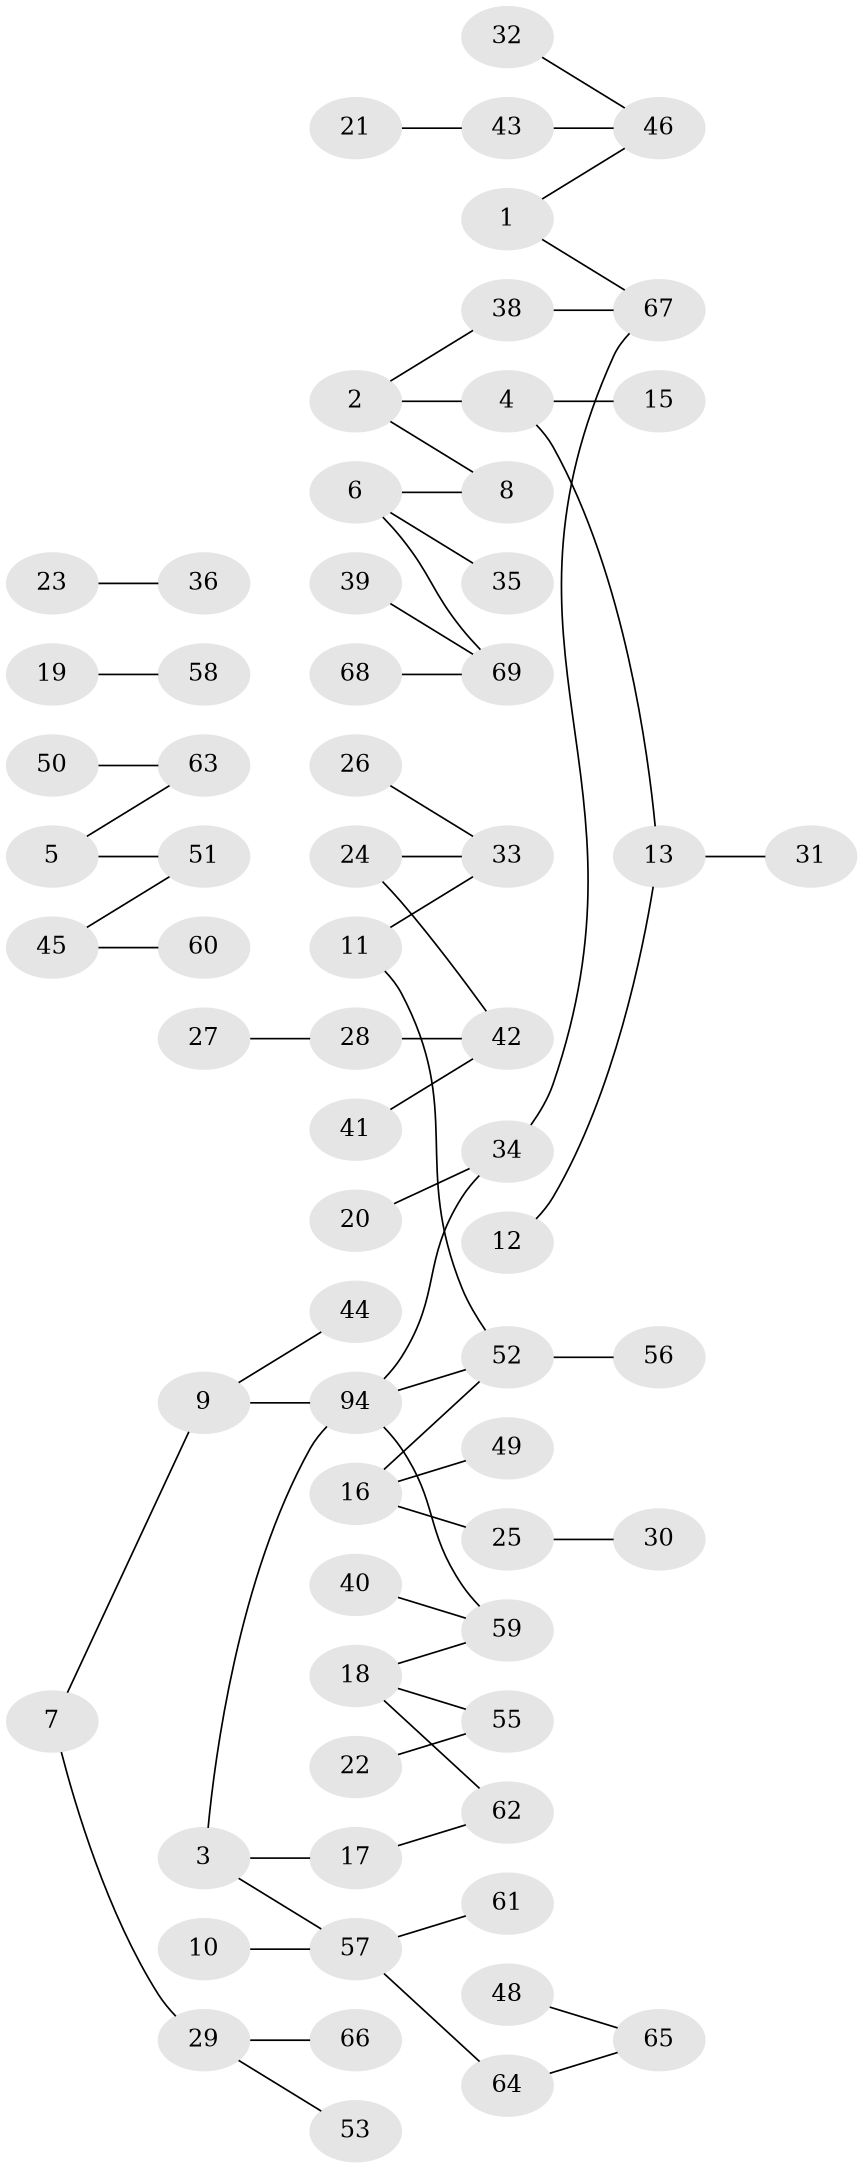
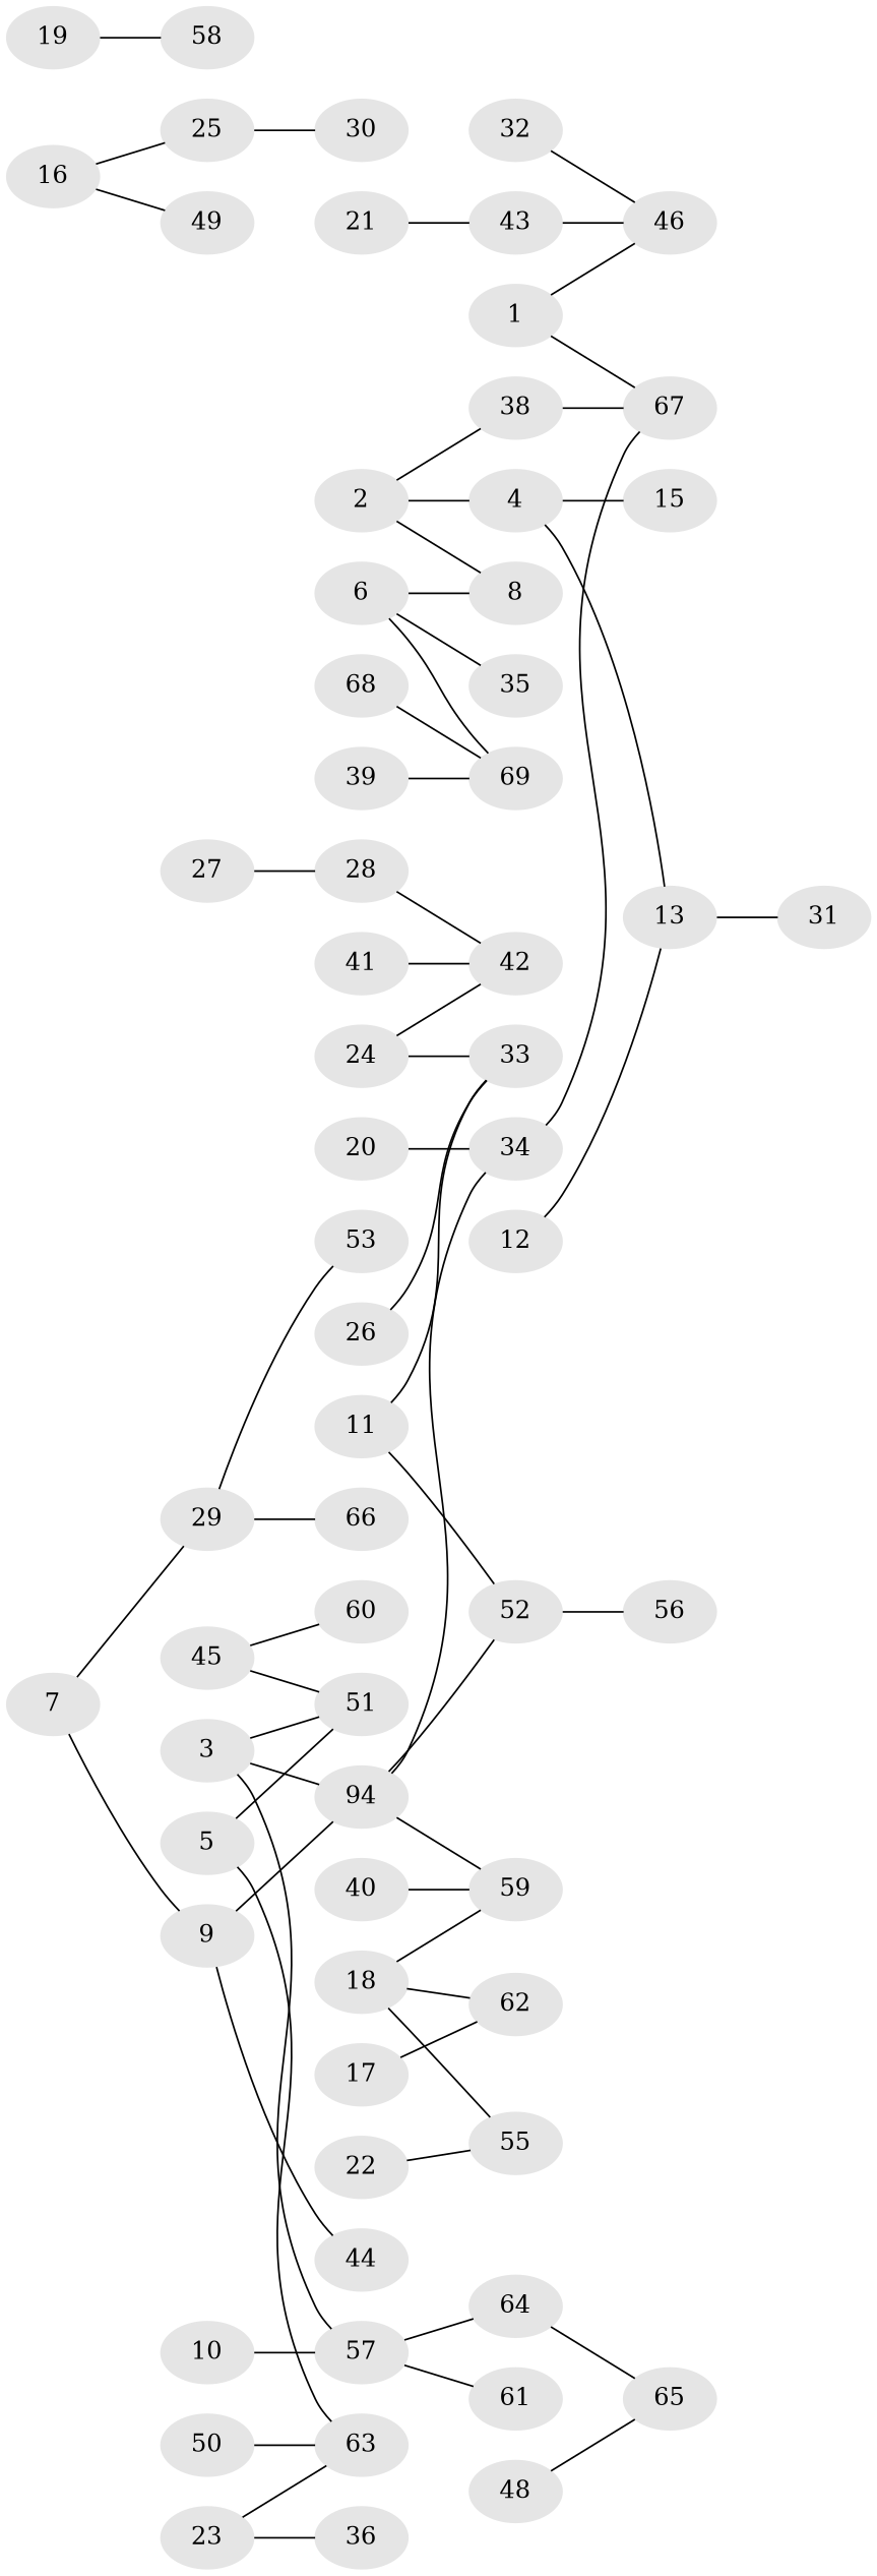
  graph {
    rankdir=LR
    node [color=gray90 style=filled]
    edge [weight=1.0]
    1
    46
    67
    2
    4
    8
    38
    13
    15
    34
    n11 [label=94]
    3
    51
    57
    52
    59
    61
    64
    31
    5
    63
    6
    35
    69
    7
    9
    29
    44
    53
    66
    10
    11
    33
    56
    12
    16
    25
    49
    30
    17
    62
    18
    55
    19
    58
    20
    21
    43
    22
    23
    36
    24
    42
    26
    27
    28
    32
    39
    40
    41
    45
    60
    48
    65
    50
    68
    1 -- 46
    1 -- 67
    2 -- 4
    2 -- 8
    2 -- 38
    4 -- 13
    4 -- 15
    38 -- 67
    13 -- 31
    34 -- 67
    n11 -- 34
    n11 -- 52
    n11 -- 59
    3 -- n11
-   3 -- 17
+   3 -- 51
    3 -- 57
    57 -- 61
    57 -- 64
    52 -- 56
    64 -- 65
    5 -- 51
    5 -- 63
    6 -- 8
    6 -- 35
    6 -- 69
    7 -- 9
    7 -- 29
    9 -- n11
    9 -- 44
    29 -- 53
    29 -- 66
    10 -- 57
    11 -- 52
    11 -- 33
    12 -- 13
-   16 -- 52
    16 -- 25
    16 -- 49
    25 -- 30
    17 -- 62
    18 -- 59
    18 -- 62
    18 -- 55
    19 -- 58
    20 -- 34
    21 -- 43
    43 -- 46
    22 -- 55
+   23 -- 63
    23 -- 36
    24 -- 33
    24 -- 42
    26 -- 33
    27 -- 28
    28 -- 42
    32 -- 46
    39 -- 69
    40 -- 59
    41 -- 42
    45 -- 51
    45 -- 60
    48 -- 65
    50 -- 63
    68 -- 69
  }
